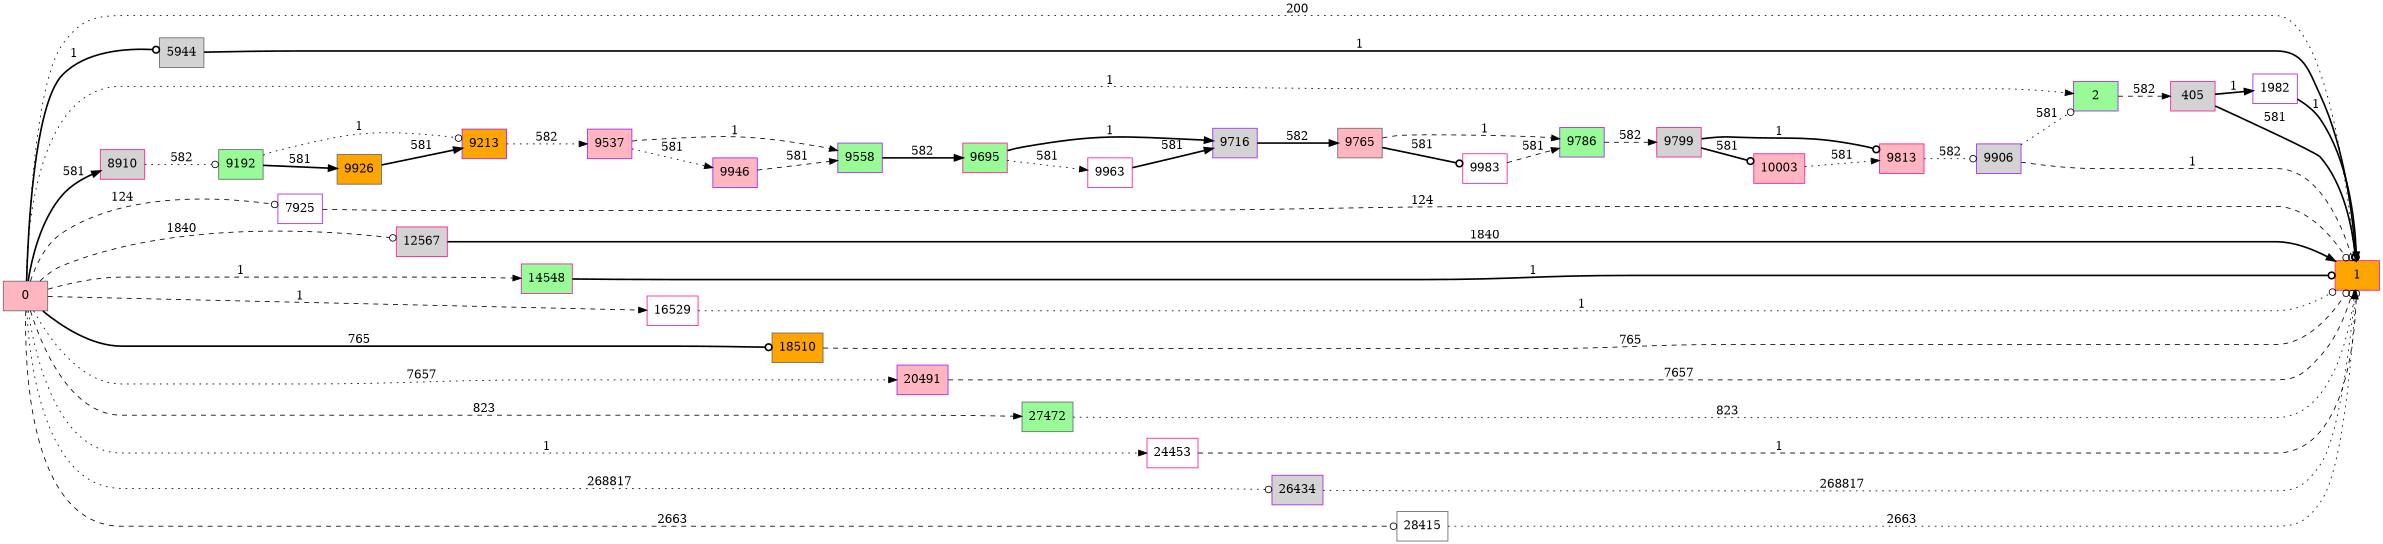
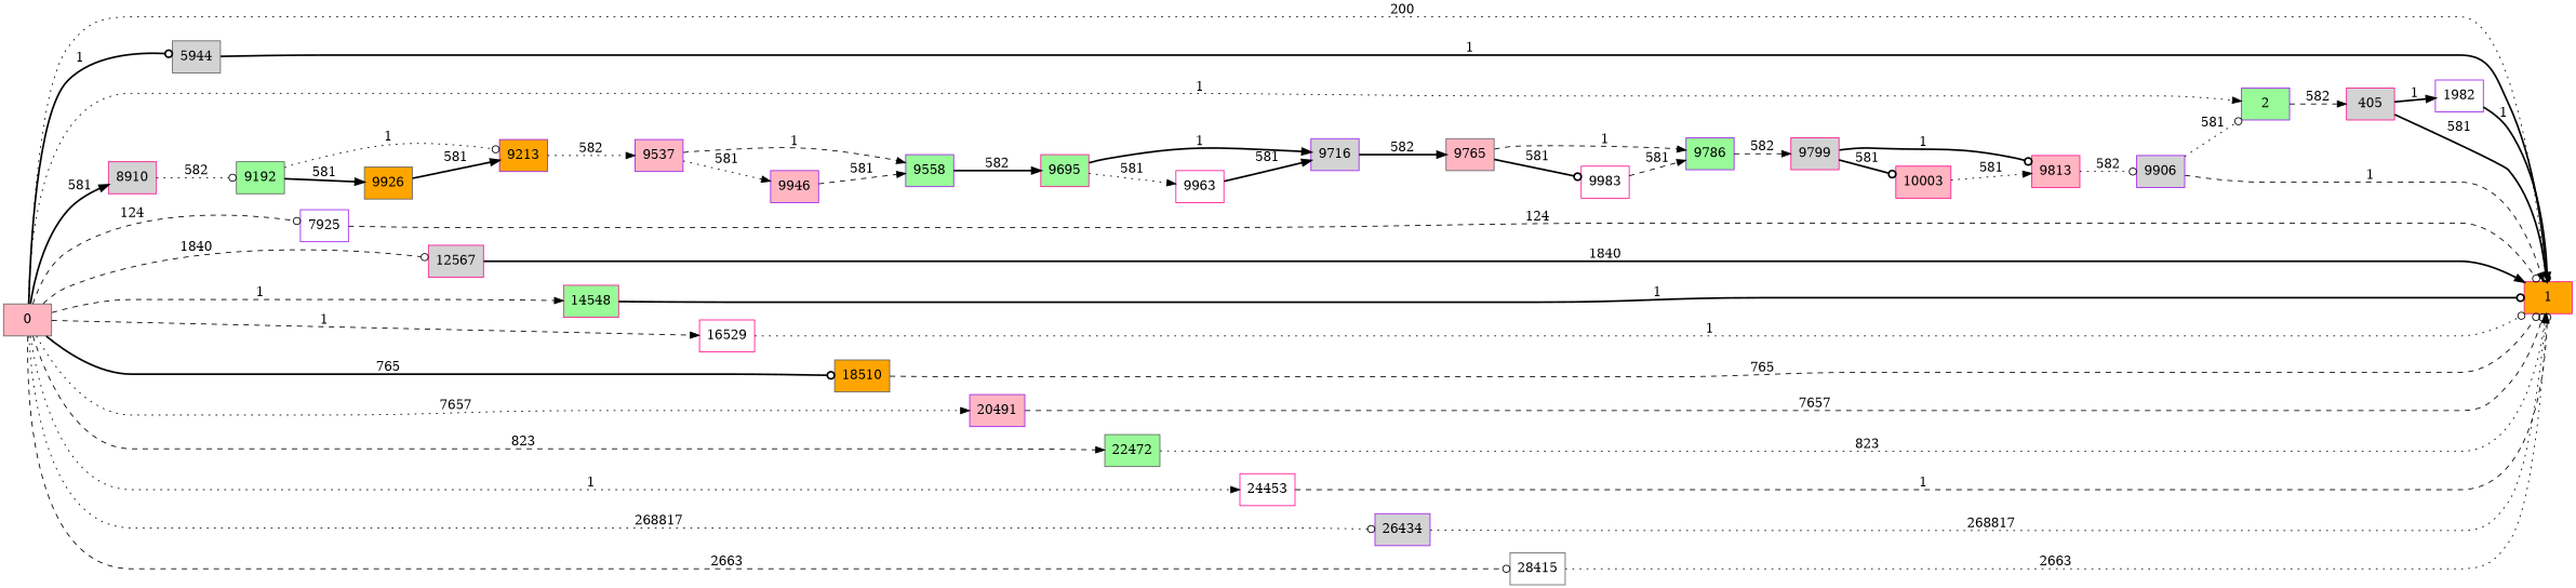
  digraph {
    rankdir=LR
    node [color=deeppink fillcolor=lightgrey shape=rectangle style=filled]
    edge [arrowhead=normal style=bold]
    2 [color=purple fillcolor=palegreen]
    405
    1 [fillcolor=orange]
    1982 [color=purple fillcolor=white]
    5944 [color=gray40]
    7925 [color=purple fillcolor=white]
    8910
    9192 [color=gray40 fillcolor=palegreen]
    9213 [color=purple fillcolor=orange]
    9926 [color=gray40 fillcolor=orange]
    9537 [color=purple fillcolor=lightpink]
    9558 [color=purple fillcolor=palegreen]
    9946 [color=purple fillcolor=lightpink]
    9695 [fillcolor=palegreen]
    9716 [color=purple]
    9963 [fillcolor=white]
    9765 [color=gray40 fillcolor=lightpink]
    9786 [color=purple fillcolor=palegreen]
    9983 [fillcolor=white]
    n20 [label=9799]
    9813 [fillcolor=lightpink]
    10003 [fillcolor=lightpink]
    9906 [color=purple]
    12567
    14548 [fillcolor=palegreen]
    16529 [fillcolor=white]
    18510 [color=gray40 fillcolor=orange]
    20491 [color=purple fillcolor=lightpink]
-   22472 [color=gray40 fillcolor=palegreen label=27472]
+   22472 [color=gray40 fillcolor=palegreen]
    24453 [fillcolor=white]
    26434 [color=purple]
    28415 [color=gray40 fillcolor=white]
    0 [color=gray40 fillcolor=lightpink]
    2 -> 405 [label=582 style=dashed]
    405 -> 1 [arrowhead=odot label=581]
    405 -> 1982 [label=1]
    1982 -> 1 [label=1]
    5944 -> 1 [arrowhead=odot label=1]
    7925 -> 1 [arrowhead=odot label=124 style=dashed]
    8910 -> 9192 [arrowhead=odot label=582 style=dotted]
    9192 -> 9213 [arrowhead=odot label=1 style=dotted]
    9192 -> 9926 [label=581]
    9213 -> 9537 [label=582 style=dotted]
    9926 -> 9213 [label=581]
    9537 -> 9558 [label=1 style=dashed]
    9537 -> 9946 [label=581 style=dotted]
    9558 -> 9695 [label=582]
    9946 -> 9558 [label=581 style=dashed]
    9695 -> 9716 [label=1]
    9695 -> 9963 [label=581 style=dotted]
    9716 -> 9765 [label=582]
    9963 -> 9716 [label=581]
    9765 -> 9786 [label=1 style=dashed]
    9765 -> 9983 [arrowhead=odot label=581]
    9786 -> n20 [label=582 style=dashed]
    9983 -> 9786 [label=581 style=dashed]
    n20 -> 9813 [arrowhead=odot label=1]
    n20 -> 10003 [arrowhead=odot label=581]
    9813 -> 9906 [arrowhead=odot label=582 style=dotted]
    10003 -> 9813 [label=581 style=dotted]
    9906 -> 2 [arrowhead=odot label=581 style=dotted]
-   9906 -> 1 [arrowhead=odot label=1 style=dashed]
+   9906 -> 1 [label=1 style=dashed]
    12567 -> 1 [label=1840]
    14548 -> 1 [arrowhead=odot label=1]
    16529 -> 1 [arrowhead=odot label=1 style=dotted]
    18510 -> 1 [arrowhead=odot label=765 style=dashed]
    20491 -> 1 [arrowhead=odot label=7657 style=dashed]
    22472 -> 1 [label=823 style=dotted]
    24453 -> 1 [arrowhead=odot label=1 style=dashed]
    26434 -> 1 [label=268817 style=dotted]
    28415 -> 1 [label=2663 style=dotted]
    0 -> 2 [label=1 style=dotted]
    0 -> 1 [arrowhead=odot label=200 style=dotted]
    0 -> 5944 [arrowhead=odot label=1]
    0 -> 7925 [arrowhead=odot label=124 style=dashed]
    0 -> 8910 [label=581]
    0 -> 12567 [arrowhead=odot label=1840 style=dashed]
    0 -> 14548 [label=1 style=dashed]
    0 -> 16529 [label=1 style=dashed]
    0 -> 18510 [arrowhead=odot label=765]
    0 -> 20491 [label=7657 style=dotted]
    0 -> 22472 [label=823 style=dashed]
    0 -> 24453 [label=1 style=dotted]
    0 -> 26434 [arrowhead=odot label=268817 style=dotted]
    0 -> 28415 [arrowhead=odot label=2663 style=dashed]
  }
